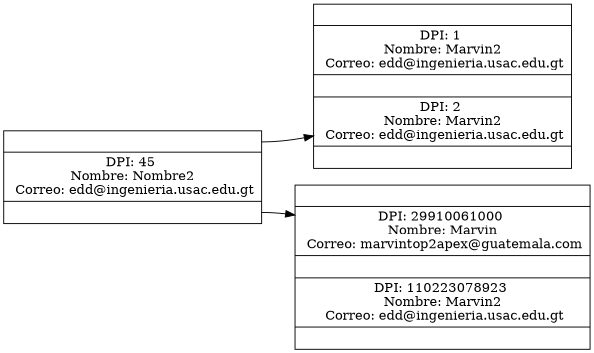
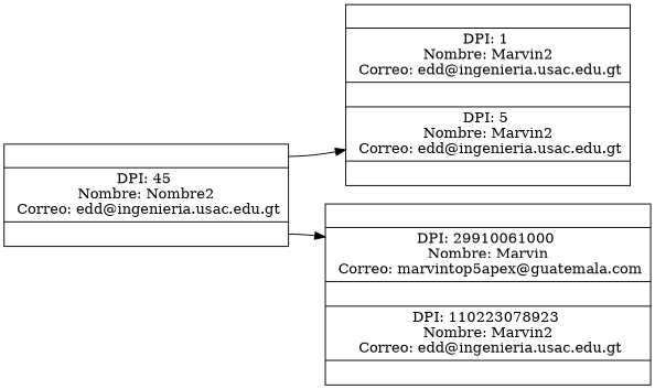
  digraph {
    rankdir=LR
    node [shape=record]
    n1 [label="<f0>|<f1>DPI: 45 \n Nombre: Nombre2 \n Correo: edd@ingenieria.usac.edu.gt |<f2>"]
-   n2 [label="<f0>|<f1>DPI: 1 \n Nombre: Marvin2 \n Correo: edd@ingenieria.usac.edu.gt |<f2>|<f3>DPI: 2 \n Nombre: Marvin2 \n Correo: edd@ingenieria.usac.edu.gt |<f4>"]
-   n3 [label="<f0>|<f1>DPI: 29910061000 \n Nombre: Marvin \n Correo: marvintop2apex@guatemala.com |<f2>|<f3>DPI: 110223078923 \n Nombre: Marvin2 \n Correo: edd@ingenieria.usac.edu.gt |<f4>"]
+   n2 [label="<f0>|<f1>DPI: 1 \n Nombre: Marvin2 \n Correo: edd@ingenieria.usac.edu.gt |<f2>|<f3>DPI: 5 \n Nombre: Marvin2 \n Correo: edd@ingenieria.usac.edu.gt |<f4>"]
+   n3 [label="<f0>|<f1>DPI: 29910061000 \n Nombre: Marvin \n Correo: marvintop5apex@guatemala.com |<f2>|<f3>DPI: 110223078923 \n Nombre: Marvin2 \n Correo: edd@ingenieria.usac.edu.gt |<f4>"]
    n1 -> n2 [tailport=f0]
    n1 -> n3 [tailport=f2]
  }
